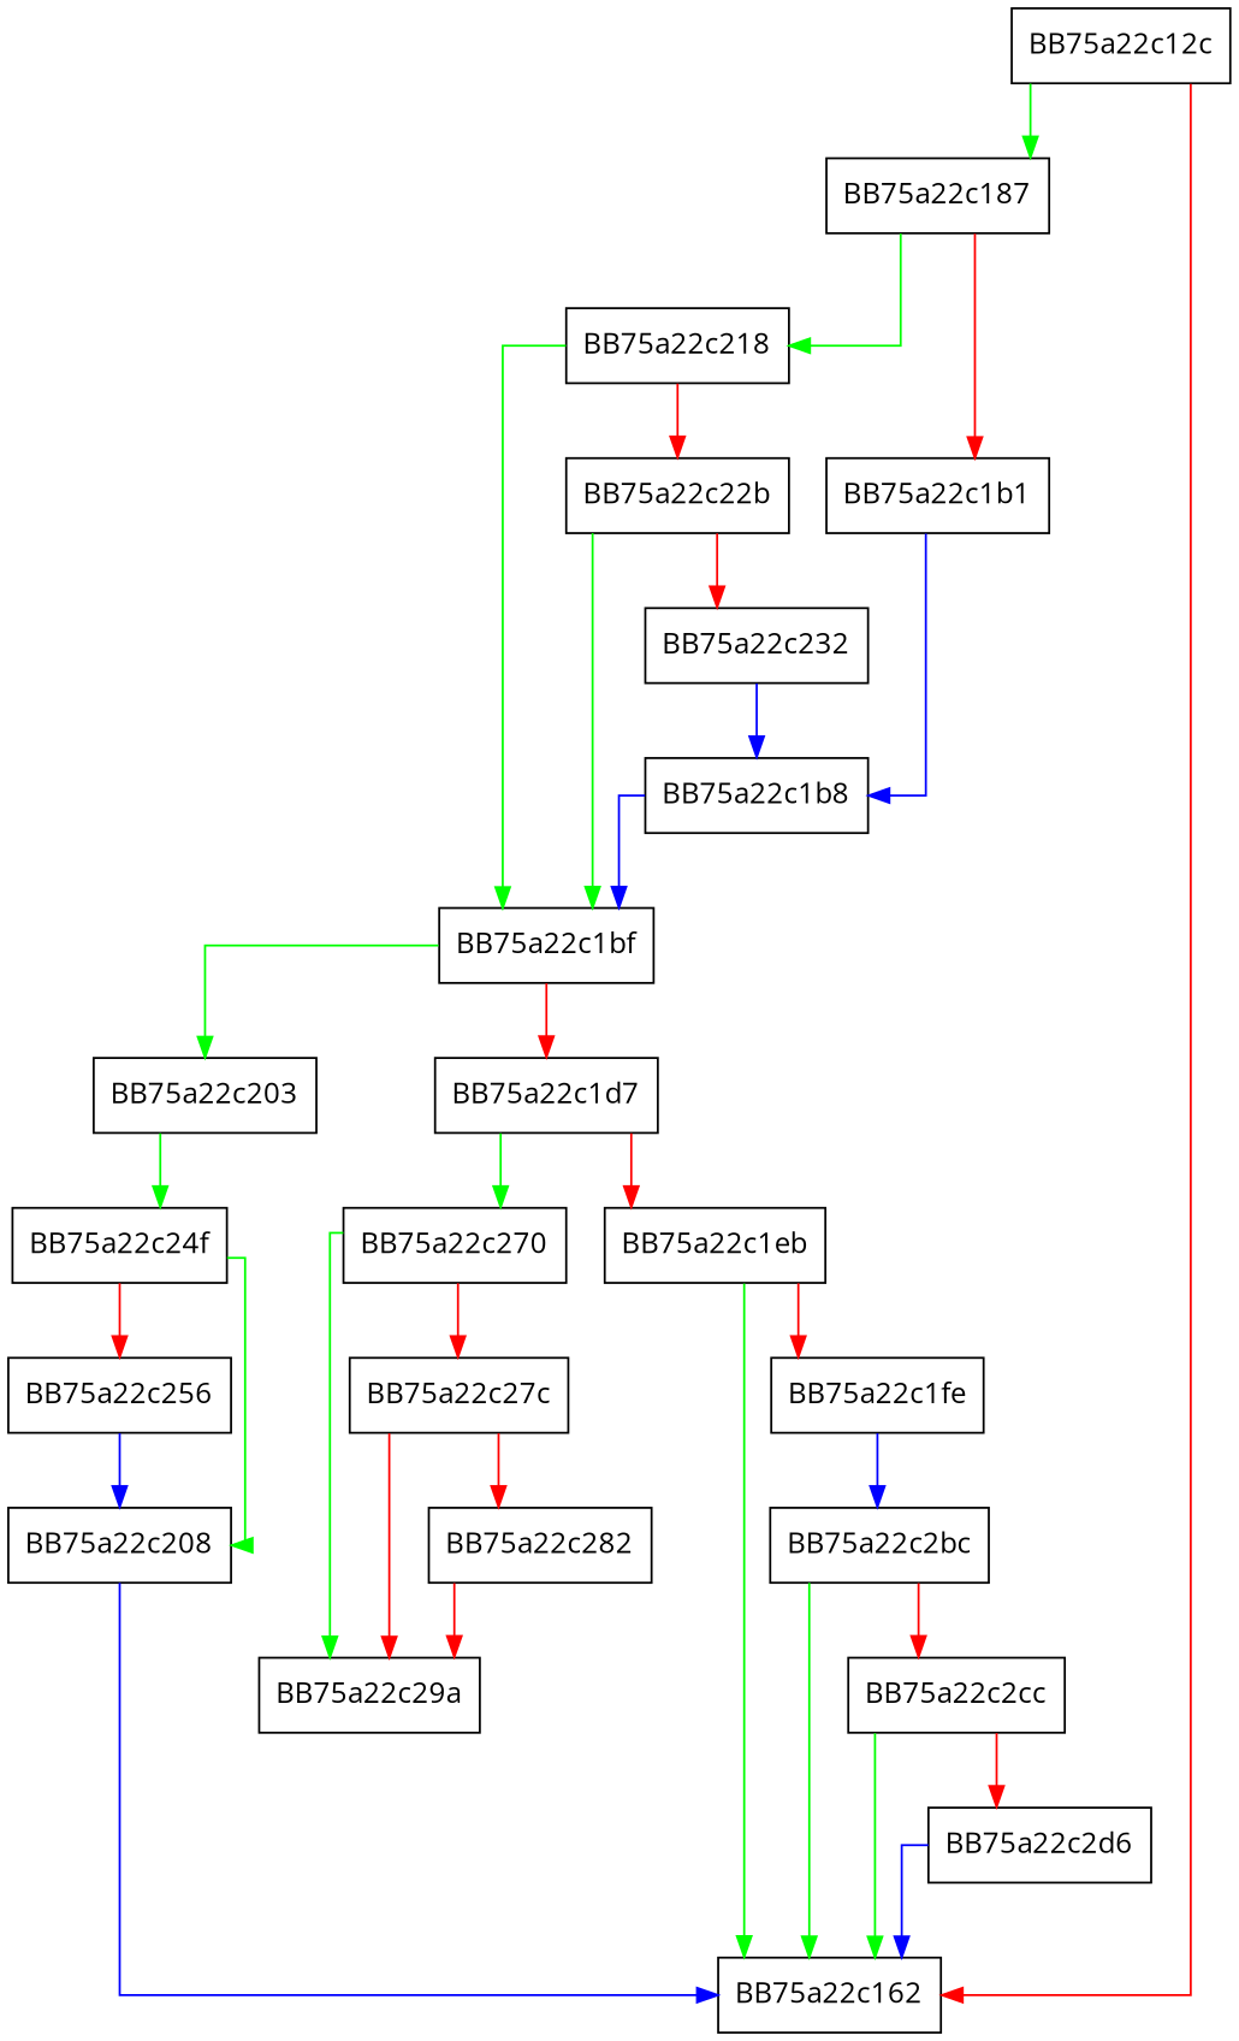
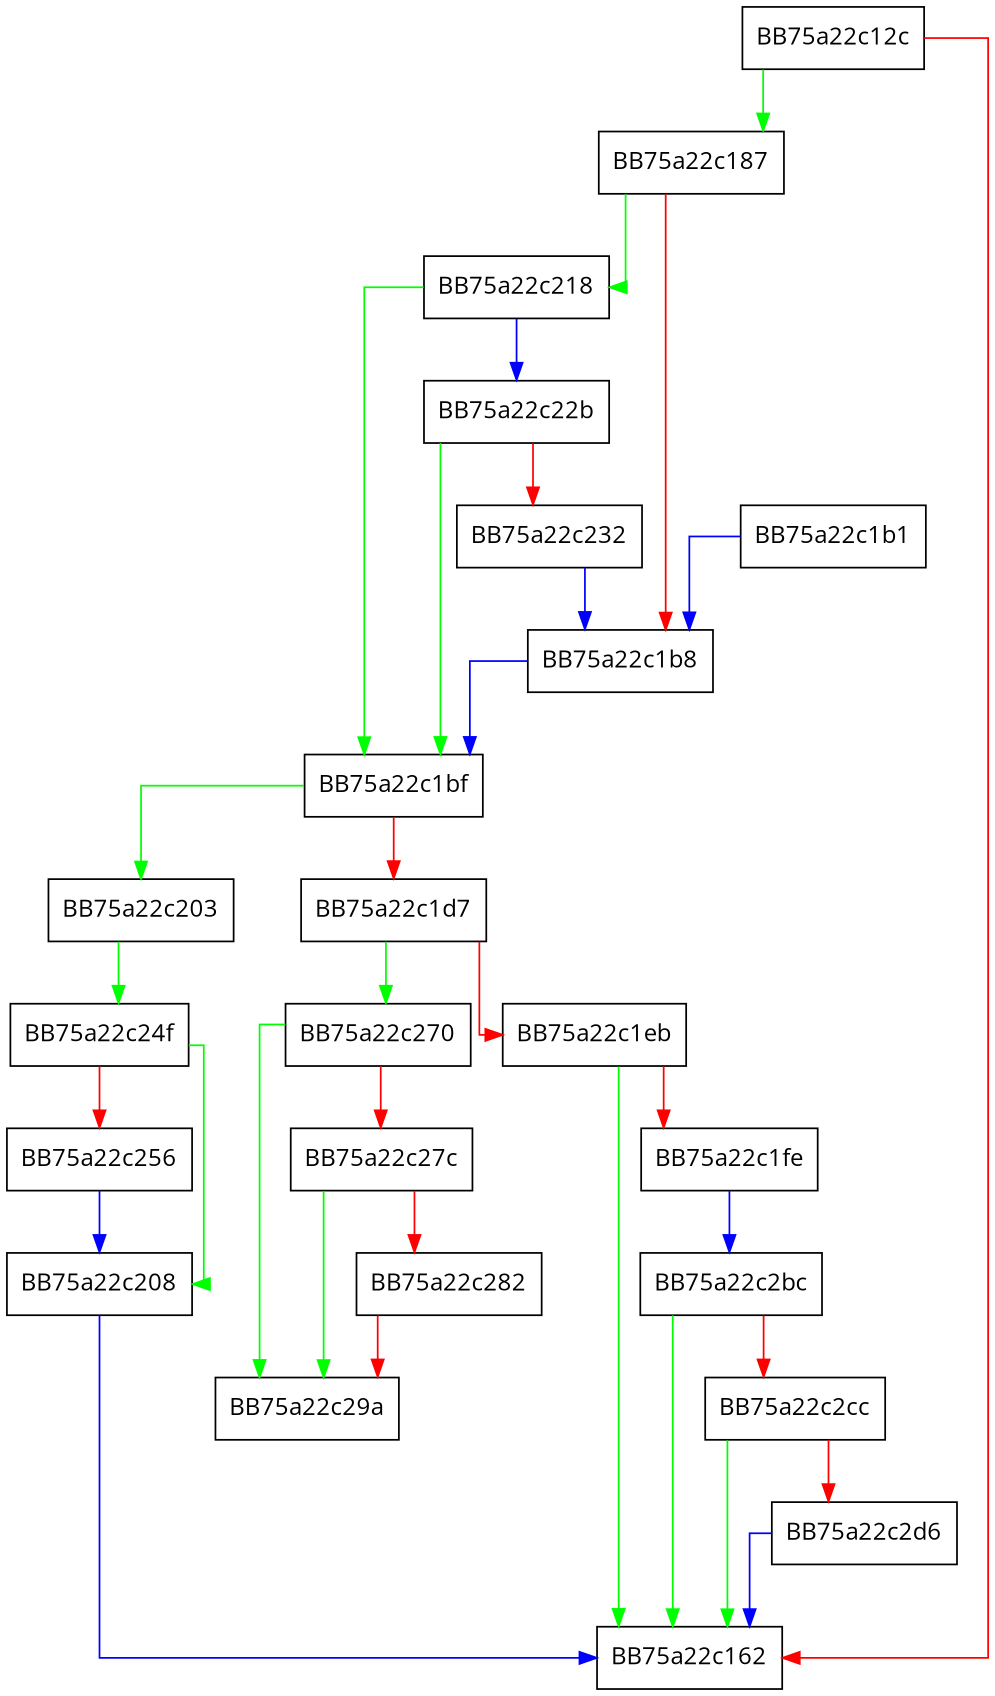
  digraph {
    fontname="Open Sans"
    splines=ortho
    node [fontname="Open Sans" shape=box]
    edge [color=green fontname="Open Sans"]
    BB75a22c12c
    BB75a22c187
    BB75a22c162
    BB75a22c218
    BB75a22c1b1
    BB75a22c1bf
    BB75a22c22b
    BB75a22c1b8
    BB75a22c203
    BB75a22c1d7
    BB75a22c232
    BB75a22c24f
    BB75a22c270
    BB75a22c1eb
    BB75a22c208
    BB75a22c256
    BB75a22c29a
    BB75a22c27c
    BB75a22c1fe
    BB75a22c282
    BB75a22c2bc
    BB75a22c2cc
    BB75a22c2d6
    BB75a22c12c -> BB75a22c187
    BB75a22c12c -> BB75a22c162 [color=red]
    BB75a22c187 -> BB75a22c218
-   BB75a22c187 -> BB75a22c1b1 [color=red]
+   BB75a22c187 -> BB75a22c1b8 [color=red]
    BB75a22c218 -> BB75a22c1bf
-   BB75a22c218 -> BB75a22c22b [color=red]
+   BB75a22c218 -> BB75a22c22b [color=blue]
    BB75a22c1b1 -> BB75a22c1b8 [color=blue]
    BB75a22c1bf -> BB75a22c203
    BB75a22c1bf -> BB75a22c1d7 [color=red]
    BB75a22c22b -> BB75a22c1bf
    BB75a22c22b -> BB75a22c232 [color=red]
    BB75a22c1b8 -> BB75a22c1bf [color=blue]
    BB75a22c203 -> BB75a22c24f
    BB75a22c1d7 -> BB75a22c270
    BB75a22c1d7 -> BB75a22c1eb [color=red]
    BB75a22c232 -> BB75a22c1b8 [color=blue]
    BB75a22c24f -> BB75a22c208
    BB75a22c24f -> BB75a22c256 [color=red]
    BB75a22c270 -> BB75a22c29a
    BB75a22c270 -> BB75a22c27c [color=red]
    BB75a22c1eb -> BB75a22c162
    BB75a22c1eb -> BB75a22c1fe [color=red]
    BB75a22c208 -> BB75a22c162 [color=blue]
    BB75a22c256 -> BB75a22c208 [color=blue]
-   BB75a22c27c -> BB75a22c29a [color=red]
+   BB75a22c27c -> BB75a22c29a
    BB75a22c27c -> BB75a22c282 [color=red]
    BB75a22c1fe -> BB75a22c2bc [color=blue]
    BB75a22c282 -> BB75a22c29a [color=red]
    BB75a22c2bc -> BB75a22c162
    BB75a22c2bc -> BB75a22c2cc [color=red]
    BB75a22c2cc -> BB75a22c162
    BB75a22c2cc -> BB75a22c2d6 [color=red]
    BB75a22c2d6 -> BB75a22c162 [color=blue]
  }
